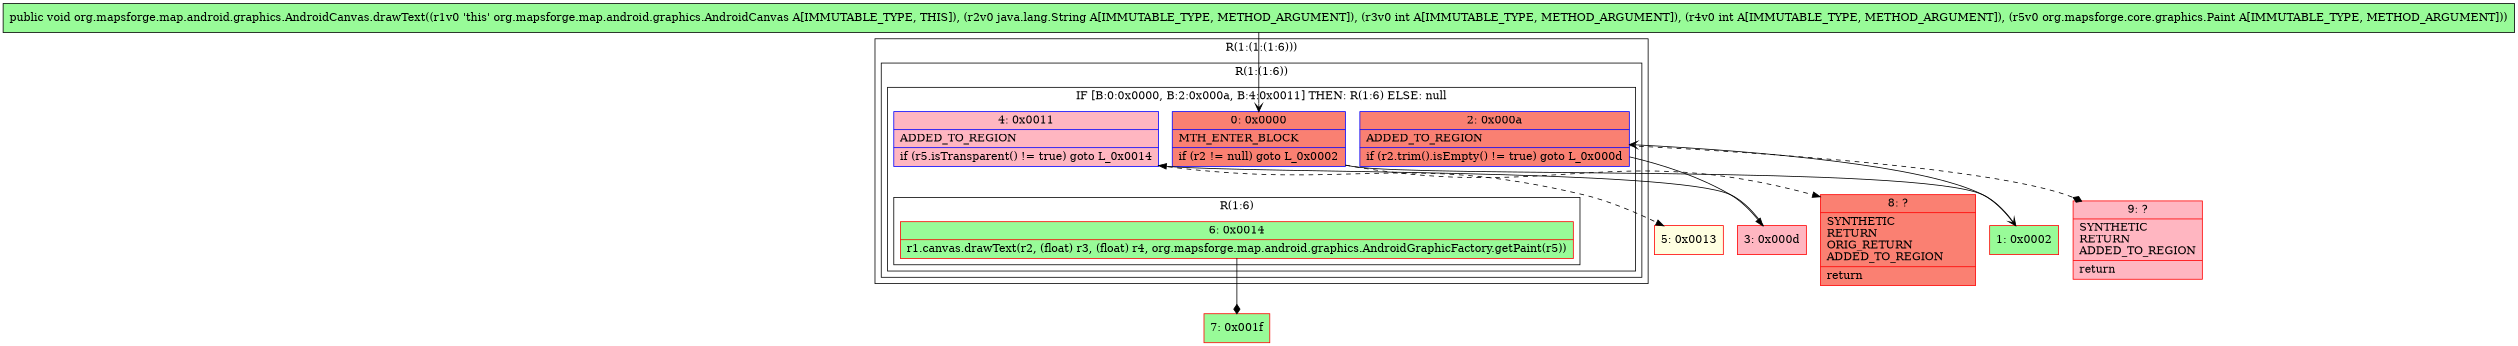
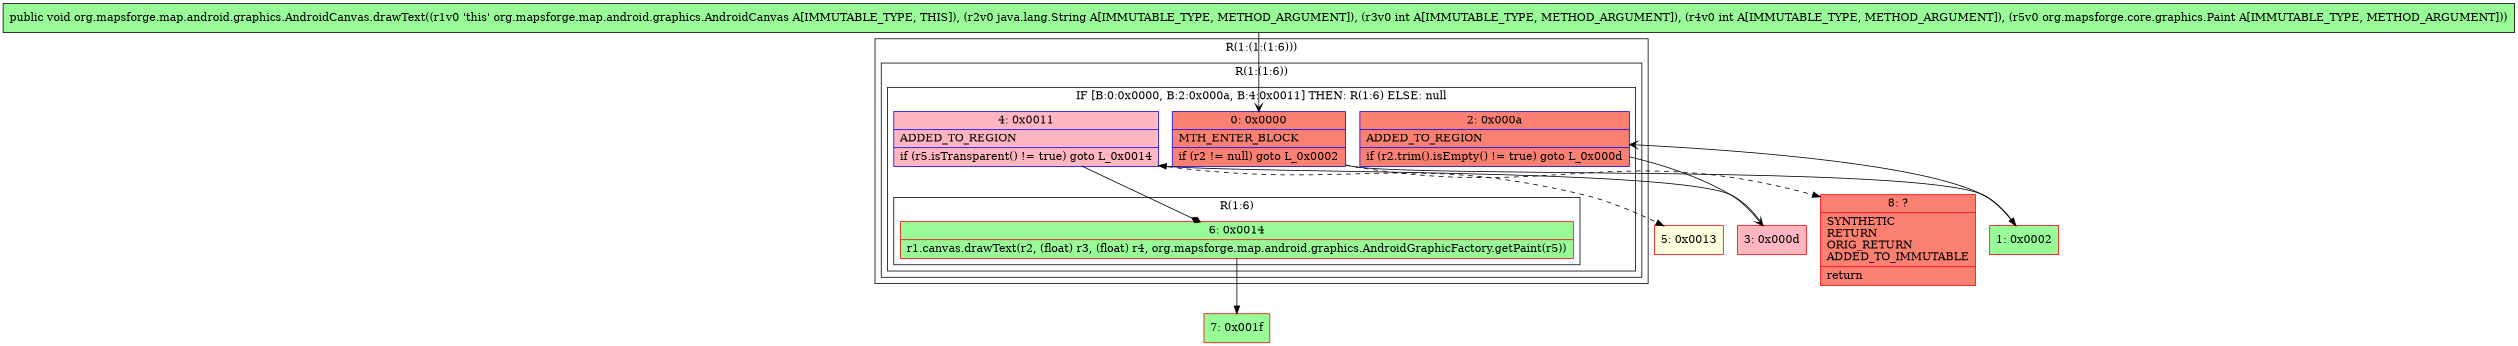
  digraph {
    node [color=red fillcolor=palegreen shape=record style=filled]
    edge [arrowhead=normal]
    n1 [label="{6\:\ 0x0014|r1.canvas.drawText(r2, (float) r3, (float) r4, org.mapsforge.map.android.graphics.AndroidGraphicFactory.getPaint(r5))\l}"]
    n2 [color=blue fillcolor=salmon label="{0\:\ 0x0000|MTH_ENTER_BLOCK\l|if (r2 != null) goto L_0x0002\l}"]
    n3 [color=blue fillcolor=salmon label="{2\:\ 0x000a|ADDED_TO_REGION\l|if (r2.trim().isEmpty() != true) goto L_0x000d\l}"]
    n4 [color=blue fillcolor=lightpink label="{4\:\ 0x0011|ADDED_TO_REGION\l|if (r5.isTransparent() != true) goto L_0x0014\l}"]
    n5 [label="{7\:\ 0x001f}"]
    n6 [label="{1\:\ 0x0002}"]
-   n7 [fillcolor=salmon label="{8\:\ ?|SYNTHETIC\lRETURN\lORIG_RETURN\lADDED_TO_REGION\l|return\l}"]
+   n7 [fillcolor=salmon label="{8\:\ ?|SYNTHETIC\lRETURN\lORIG_RETURN\lADDED_TO_IMMUTABLE\l|return\l}"]
    n8 [fillcolor=lightpink label="{3\:\ 0x000d}"]
-   n9 [fillcolor=lightpink label="{9\:\ ?|SYNTHETIC\lRETURN\lADDED_TO_REGION\l|return\l}"]
    n10 [fillcolor=lightyellow label="{5\:\ 0x0013}"]
    n11 [label="{public void org.mapsforge.map.android.graphics.AndroidCanvas.drawText((r1v0 'this' org.mapsforge.map.android.graphics.AndroidCanvas A[IMMUTABLE_TYPE, THIS]), (r2v0 java.lang.String A[IMMUTABLE_TYPE, METHOD_ARGUMENT]), (r3v0 int A[IMMUTABLE_TYPE, METHOD_ARGUMENT]), (r4v0 int A[IMMUTABLE_TYPE, METHOD_ARGUMENT]), (r5v0 org.mapsforge.core.graphics.Paint A[IMMUTABLE_TYPE, METHOD_ARGUMENT])) }" color=""]
    subgraph cluster_1 {
      label="R(1:(1:(1:6)))"
      subgraph cluster_2 {
        label="R(1:(1:6))"
        subgraph cluster_3 {
          label="IF [B:0:0x0000, B:2:0x000a, B:4:0x0011] THEN: R(1:6) ELSE: null"
          n2
          n3
          n4
          subgraph cluster_4 {
            label="R(1:6)"
            n1
          }
        }
      }
    }
-   n1 -> n5 [arrowhead=diamond]
-   n2 -> n6 [arrowhead=vee]
+   n1 -> n5
+   n2 -> n6
    n2 -> n7 [style=dashed]
-   n3 -> n8
-   n3 -> n9 [arrowhead=diamond style=dashed]
+   n3 -> n8 [arrowhead=vee]
+   n4 -> n1 [arrowhead=diamond]
    n4 -> n10 [style=dashed]
    n6 -> n3 [arrowhead=vee]
    n8 -> n4
    n11 -> n2 [arrowhead=vee]
  }
